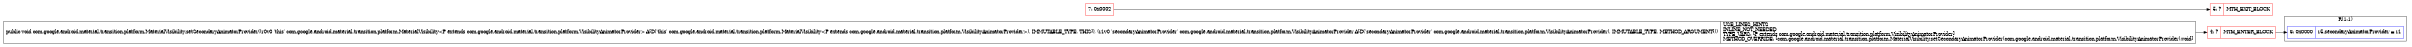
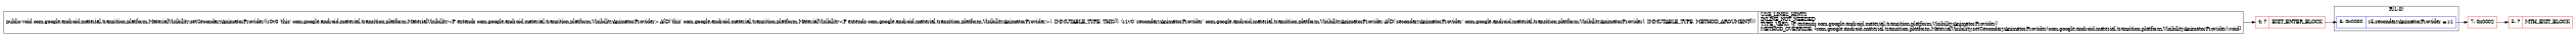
  digraph {
    rankdir=LR
    node [color=red shape=record]
    n1 [color=blue label="{6\:\ 0x0000|r5.secondaryAnimatorProvider = r1\l}"]
    n2 [label="{7\:\ 0x0002}"]
    n3 [label="{5\:\ ?|MTH_EXIT_BLOCK\l}"]
-   n4 [label="{4\:\ ?|MTH_ENTER_BLOCK\l}"]
+   n4 [label="{4\:\ ?|EXIT_ENTER_BLOCK\l}"]
    n5 [label="{public void com.google.android.material.transition.platform.MaterialVisibility.setSecondaryAnimatorProvider((r0v0 'this' com.google.android.material.transition.platform.MaterialVisibility\<P extends com.google.android.material.transition.platform.VisibilityAnimatorProvider\> A[D('this' com.google.android.material.transition.platform.MaterialVisibility\<P extends com.google.android.material.transition.platform.VisibilityAnimatorProvider\>), IMMUTABLE_TYPE, THIS]), (r1v0 'secondaryAnimatorProvider' com.google.android.material.transition.platform.VisibilityAnimatorProvider A[D('secondaryAnimatorProvider' com.google.android.material.transition.platform.VisibilityAnimatorProvider), IMMUTABLE_TYPE, METHOD_ARGUMENT]))  | USE_LINES_HINTS\lINLINE_NOT_NEEDED\lTYPE_VARS: [P extends com.google.android.material.transition.platform.VisibilityAnimatorProvider]\lMETHOD_OVERRIDE: [com.google.android.material.transition.platform.MaterialVisibility.setSecondaryAnimatorProvider(com.google.android.material.transition.platform.VisibilityAnimatorProvider):void]\l}" color=""]
    subgraph cluster_1 {
-     label="R(1:1)"
+     label="R(1:0)"
      n1
    }
+   n1 -> n2
    n2 -> n3
    n4 -> n1
    n5 -> n4
  }
